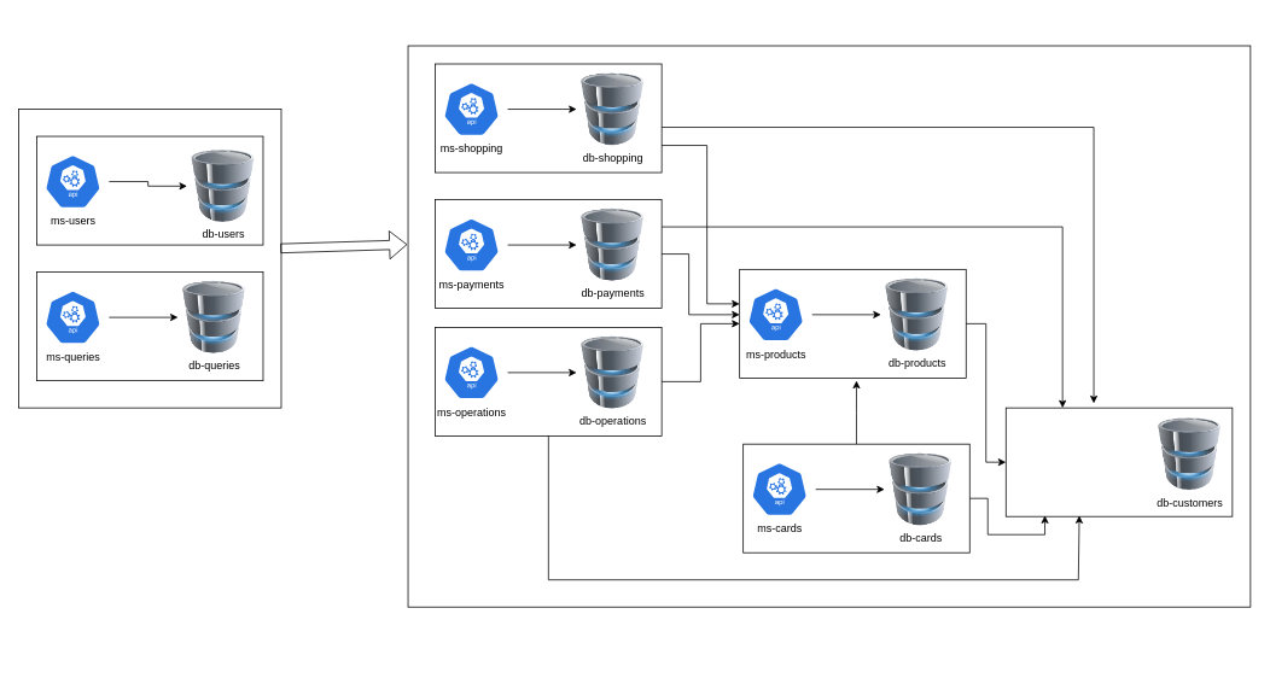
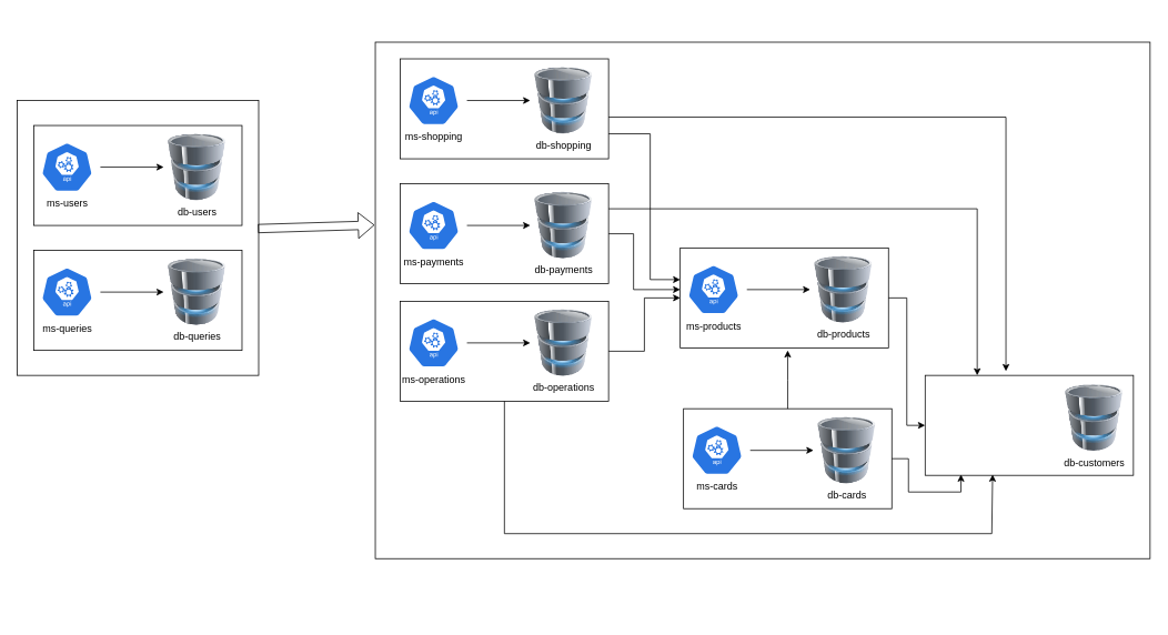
  <mxCell id="0" />
  <mxCell id="1" parent="0" />
  <mxCell id="2" value="" style="rounded=0;whiteSpace=wrap;html=1;" parent="1" vertex="1"><mxGeometry x="20" y="120" width="290" height="330" as="geometry" /></mxCell>
  <mxCell id="3" value="" style="group" parent="1" vertex="1" connectable="0"><mxGeometry x="40" y="150" width="250" height="120" as="geometry" /></mxCell>
  <mxCell id="4" value="" style="rounded=0;whiteSpace=wrap;html=1;" parent="3" vertex="1"><mxGeometry width="250" height="120" as="geometry" /></mxCell>
  <mxCell id="5" value="ms-users" style="sketch=0;html=1;dashed=0;whitespace=wrap;fillColor=#2875E2;strokeColor=#ffffff;points=[[0.005,0.63,0],[0.1,0.2,0],[0.9,0.2,0],[0.5,0,0],[0.995,0.63,0],[0.72,0.99,0],[0.5,1,0],[0.28,0.99,0]];verticalLabelPosition=bottom;align=center;verticalAlign=top;shape=mxgraph.kubernetes.icon;prIcon=api" parent="3" vertex="1"><mxGeometry y="20" width="80" height="60" as="geometry" /></mxCell>
- <mxCell id="6" value="db-users" style="image;html=1;image=img/lib/clip_art/computers/Database_128x128.png" parent="3" vertex="1"><mxGeometry x="166" y="15" width="80" height="80" as="geometry" /></mxCell>
+ <mxCell id="6" value="db-users" style="image;html=1;image=img/lib/clip_art/computers/Database_128x128.png" parent="3" vertex="1"><mxGeometry x="156" y="10" width="80" height="80" as="geometry" /></mxCell>
  <mxCell id="7" style="edgeStyle=orthogonalEdgeStyle;rounded=0;orthogonalLoop=1;jettySize=auto;html=1;" parent="3" source="5" target="6" edge="1"><mxGeometry relative="1" as="geometry" /></mxCell>
  <mxCell id="8" value="" style="group" parent="1" vertex="1" connectable="0"><mxGeometry x="40" y="300" width="250" height="120" as="geometry" /></mxCell>
  <mxCell id="9" value="" style="rounded=0;whiteSpace=wrap;html=1;" parent="8" vertex="1"><mxGeometry width="250" height="120" as="geometry" /></mxCell>
  <mxCell id="10" value="ms-queries" style="sketch=0;html=1;dashed=0;whitespace=wrap;fillColor=#2875E2;strokeColor=#ffffff;points=[[0.005,0.63,0],[0.1,0.2,0],[0.9,0.2,0],[0.5,0,0],[0.995,0.63,0],[0.72,0.99,0],[0.5,1,0],[0.28,0.99,0]];verticalLabelPosition=bottom;align=center;verticalAlign=top;shape=mxgraph.kubernetes.icon;prIcon=api" parent="8" vertex="1"><mxGeometry y="20" width="80" height="60" as="geometry" /></mxCell>
  <mxCell id="11" value="db-queries" style="image;html=1;image=img/lib/clip_art/computers/Database_128x128.png" parent="8" vertex="1"><mxGeometry x="156" y="10" width="80" height="80" as="geometry" /></mxCell>
  <mxCell id="12" style="edgeStyle=orthogonalEdgeStyle;rounded=0;orthogonalLoop=1;jettySize=auto;html=1;" parent="8" source="10" target="11" edge="1"><mxGeometry relative="1" as="geometry" /></mxCell>
  <mxCell id="13" value="" style="shape=flexArrow;endArrow=classic;html=1;rounded=0;exitX=0.997;exitY=0.466;exitDx=0;exitDy=0;exitPerimeter=0;entryX=-0.001;entryY=0.354;entryDx=0;entryDy=0;entryPerimeter=0;" parent="1" source="2" target="15" edge="1"><mxGeometry width="50" height="50" relative="1" as="geometry"><mxPoint x="620" y="390" as="sourcePoint" /><mxPoint x="670" y="340" as="targetPoint" /><Array as="points" /></mxGeometry></mxCell>
  <mxCell id="14" value="" style="group" vertex="1" connectable="0" parent="1"><mxGeometry x="450" y="20" width="930" height="720" as="geometry" /></mxCell>
  <mxCell id="15" value="" style="rounded=0;whiteSpace=wrap;html=1;" parent="14" vertex="1"><mxGeometry y="30" width="930" height="620" as="geometry" /></mxCell>
  <mxCell id="16" value="" style="group" parent="14" vertex="1" connectable="0"><mxGeometry x="30" y="200" width="250" height="120" as="geometry" /></mxCell>
  <mxCell id="17" value="" style="rounded=0;whiteSpace=wrap;html=1;" parent="16" vertex="1"><mxGeometry width="250" height="120" as="geometry" /></mxCell>
  <mxCell id="18" value="ms-payments" style="sketch=0;html=1;dashed=0;whitespace=wrap;fillColor=#2875E2;strokeColor=#ffffff;points=[[0.005,0.63,0],[0.1,0.2,0],[0.9,0.2,0],[0.5,0,0],[0.995,0.63,0],[0.72,0.99,0],[0.5,1,0],[0.28,0.99,0]];verticalLabelPosition=bottom;align=center;verticalAlign=top;shape=mxgraph.kubernetes.icon;prIcon=api" parent="16" vertex="1"><mxGeometry y="20" width="80" height="60" as="geometry" /></mxCell>
  <mxCell id="19" value="db-payments" style="image;html=1;image=img/lib/clip_art/computers/Database_128x128.png" parent="16" vertex="1"><mxGeometry x="156" y="10" width="80" height="80" as="geometry" /></mxCell>
  <mxCell id="20" style="edgeStyle=orthogonalEdgeStyle;rounded=0;orthogonalLoop=1;jettySize=auto;html=1;" parent="16" source="18" target="19" edge="1"><mxGeometry relative="1" as="geometry" /></mxCell>
  <mxCell id="21" value="" style="group" parent="14" vertex="1" connectable="0"><mxGeometry x="30" y="341" width="250" height="120" as="geometry" /></mxCell>
  <mxCell id="22" value="" style="rounded=0;whiteSpace=wrap;html=1;" parent="21" vertex="1"><mxGeometry width="250" height="120" as="geometry" /></mxCell>
  <mxCell id="23" value="ms-operations" style="sketch=0;html=1;dashed=0;whitespace=wrap;fillColor=#2875E2;strokeColor=#ffffff;points=[[0.005,0.63,0],[0.1,0.2,0],[0.9,0.2,0],[0.5,0,0],[0.995,0.63,0],[0.72,0.99,0],[0.5,1,0],[0.28,0.99,0]];verticalLabelPosition=bottom;align=center;verticalAlign=top;shape=mxgraph.kubernetes.icon;prIcon=api" parent="21" vertex="1"><mxGeometry y="20" width="80" height="60" as="geometry" /></mxCell>
  <mxCell id="24" value="db-operations" style="image;html=1;image=img/lib/clip_art/computers/Database_128x128.png" parent="21" vertex="1"><mxGeometry x="156" y="10" width="80" height="80" as="geometry" /></mxCell>
  <mxCell id="25" style="edgeStyle=orthogonalEdgeStyle;rounded=0;orthogonalLoop=1;jettySize=auto;html=1;" parent="21" source="23" target="24" edge="1"><mxGeometry relative="1" as="geometry" /></mxCell>
  <mxCell id="26" value="" style="group" parent="14" vertex="1" connectable="0"><mxGeometry x="366" y="277" width="250" height="120" as="geometry" /></mxCell>
  <mxCell id="27" value="" style="rounded=0;whiteSpace=wrap;html=1;" parent="26" vertex="1"><mxGeometry width="250" height="120" as="geometry" /></mxCell>
  <mxCell id="28" value="ms-products" style="sketch=0;html=1;dashed=0;whitespace=wrap;fillColor=#2875E2;strokeColor=#ffffff;points=[[0.005,0.63,0],[0.1,0.2,0],[0.9,0.2,0],[0.5,0,0],[0.995,0.63,0],[0.72,0.99,0],[0.5,1,0],[0.28,0.99,0]];verticalLabelPosition=bottom;align=center;verticalAlign=top;shape=mxgraph.kubernetes.icon;prIcon=api" parent="26" vertex="1"><mxGeometry y="20" width="80" height="60" as="geometry" /></mxCell>
  <mxCell id="29" value="db-products" style="image;html=1;image=img/lib/clip_art/computers/Database_128x128.png" parent="26" vertex="1"><mxGeometry x="156" y="10" width="80" height="80" as="geometry" /></mxCell>
  <mxCell id="30" style="edgeStyle=orthogonalEdgeStyle;rounded=0;orthogonalLoop=1;jettySize=auto;html=1;" parent="26" source="28" target="29" edge="1"><mxGeometry relative="1" as="geometry" /></mxCell>
  <mxCell id="31" style="edgeStyle=orthogonalEdgeStyle;rounded=0;orthogonalLoop=1;jettySize=auto;html=1;" parent="14" source="17" target="28" edge="1"><mxGeometry relative="1" as="geometry"><Array as="points"><mxPoint x="310" y="260" /><mxPoint x="310" y="327" /></Array></mxGeometry></mxCell>
  <mxCell id="32" style="edgeStyle=orthogonalEdgeStyle;rounded=0;orthogonalLoop=1;jettySize=auto;html=1;" parent="14" source="22" target="27" edge="1"><mxGeometry relative="1" as="geometry" /></mxCell>
  <mxCell id="33" value="" style="group" parent="14" vertex="1" connectable="0"><mxGeometry x="660" y="430" width="250" height="120" as="geometry" /></mxCell>
  <mxCell id="34" value="" style="rounded=0;whiteSpace=wrap;html=1;" parent="33" vertex="1"><mxGeometry width="250" height="120" as="geometry" /></mxCell>
  <mxCell id="35" value="db-customers" style="image;html=1;image=img/lib/clip_art/computers/Database_128x128.png" parent="33" vertex="1"><mxGeometry x="163" y="11" width="80" height="80" as="geometry" /></mxCell>
  <mxCell id="36" style="edgeStyle=orthogonalEdgeStyle;rounded=0;orthogonalLoop=1;jettySize=auto;html=1;entryX=0;entryY=0.5;entryDx=0;entryDy=0;" parent="14" source="27" target="34" edge="1"><mxGeometry relative="1" as="geometry" /></mxCell>
  <mxCell id="37" style="edgeStyle=orthogonalEdgeStyle;rounded=0;orthogonalLoop=1;jettySize=auto;html=1;entryX=0.25;entryY=0;entryDx=0;entryDy=0;" parent="14" source="17" target="34" edge="1"><mxGeometry relative="1" as="geometry"><mxPoint x="760" y="300" as="targetPoint" /><Array as="points"><mxPoint x="722" y="230" /><mxPoint x="722" y="430" /></Array></mxGeometry></mxCell>
  <mxCell id="38" style="edgeStyle=orthogonalEdgeStyle;rounded=0;orthogonalLoop=1;jettySize=auto;html=1;entryX=0.324;entryY=0.992;entryDx=0;entryDy=0;entryPerimeter=0;" parent="14" source="22" target="34" edge="1"><mxGeometry relative="1" as="geometry"><mxPoint x="530" y="540" as="targetPoint" /><Array as="points"><mxPoint x="155" y="620" /><mxPoint x="740" y="620" /></Array></mxGeometry></mxCell>
  <mxCell id="39" value="" style="group" parent="14" vertex="1" connectable="0"><mxGeometry x="370" y="470" width="250" height="120" as="geometry" /></mxCell>
  <mxCell id="40" value="" style="rounded=0;whiteSpace=wrap;html=1;" parent="39" vertex="1"><mxGeometry width="250" height="120" as="geometry" /></mxCell>
  <mxCell id="41" value="ms-cards" style="sketch=0;html=1;dashed=0;whitespace=wrap;fillColor=#2875E2;strokeColor=#ffffff;points=[[0.005,0.63,0],[0.1,0.2,0],[0.9,0.2,0],[0.5,0,0],[0.995,0.63,0],[0.72,0.99,0],[0.5,1,0],[0.28,0.99,0]];verticalLabelPosition=bottom;align=center;verticalAlign=top;shape=mxgraph.kubernetes.icon;prIcon=api" parent="39" vertex="1"><mxGeometry y="20" width="80" height="60" as="geometry" /></mxCell>
  <mxCell id="42" value="db-cards" style="image;html=1;image=img/lib/clip_art/computers/Database_128x128.png" parent="39" vertex="1"><mxGeometry x="156" y="10" width="80" height="80" as="geometry" /></mxCell>
  <mxCell id="43" style="edgeStyle=orthogonalEdgeStyle;rounded=0;orthogonalLoop=1;jettySize=auto;html=1;" parent="39" source="41" target="42" edge="1"><mxGeometry relative="1" as="geometry" /></mxCell>
  <mxCell id="44" style="edgeStyle=orthogonalEdgeStyle;rounded=0;orthogonalLoop=1;jettySize=auto;html=1;" parent="14" source="40" edge="1"><mxGeometry relative="1" as="geometry"><mxPoint x="495" y="400" as="targetPoint" /></mxGeometry></mxCell>
  <mxCell id="45" style="edgeStyle=orthogonalEdgeStyle;rounded=0;orthogonalLoop=1;jettySize=auto;html=1;entryX=0.172;entryY=0.992;entryDx=0;entryDy=0;entryPerimeter=0;" parent="14" source="40" target="34" edge="1"><mxGeometry relative="1" as="geometry" /></mxCell>
  <mxCell id="46" value="" style="group" vertex="1" connectable="0" parent="14"><mxGeometry x="30" y="50" width="250" height="120" as="geometry" /></mxCell>
  <mxCell id="47" value="" style="rounded=0;whiteSpace=wrap;html=1;" vertex="1" parent="46"><mxGeometry width="250" height="120" as="geometry" /></mxCell>
  <mxCell id="48" value="ms-shopping" style="sketch=0;html=1;dashed=0;whitespace=wrap;fillColor=#2875E2;strokeColor=#ffffff;points=[[0.005,0.63,0],[0.1,0.2,0],[0.9,0.2,0],[0.5,0,0],[0.995,0.63,0],[0.72,0.99,0],[0.5,1,0],[0.28,0.99,0]];verticalLabelPosition=bottom;align=center;verticalAlign=top;shape=mxgraph.kubernetes.icon;prIcon=api" vertex="1" parent="46"><mxGeometry y="20" width="80" height="60" as="geometry" /></mxCell>
  <mxCell id="49" value="db-shopping" style="image;html=1;image=img/lib/clip_art/computers/Database_128x128.png" vertex="1" parent="46"><mxGeometry x="156" y="10" width="80" height="80" as="geometry" /></mxCell>
  <mxCell id="50" style="edgeStyle=orthogonalEdgeStyle;rounded=0;orthogonalLoop=1;jettySize=auto;html=1;" edge="1" parent="46" source="48" target="49"><mxGeometry relative="1" as="geometry" /></mxCell>
  <mxCell id="51" style="edgeStyle=orthogonalEdgeStyle;rounded=0;orthogonalLoop=1;jettySize=auto;html=1;entryX=0;entryY=0.317;entryDx=0;entryDy=0;entryPerimeter=0;" edge="1" parent="14" source="47" target="27"><mxGeometry relative="1" as="geometry"><Array as="points"><mxPoint x="330" y="140" /><mxPoint x="330" y="315" /></Array></mxGeometry></mxCell>
  <mxCell id="52" style="edgeStyle=orthogonalEdgeStyle;rounded=0;orthogonalLoop=1;jettySize=auto;html=1;entryX=0.388;entryY=-0.042;entryDx=0;entryDy=0;entryPerimeter=0;" edge="1" parent="14" source="47" target="34"><mxGeometry relative="1" as="geometry"><Array as="points"><mxPoint x="757" y="120" /></Array></mxGeometry></mxCell>
